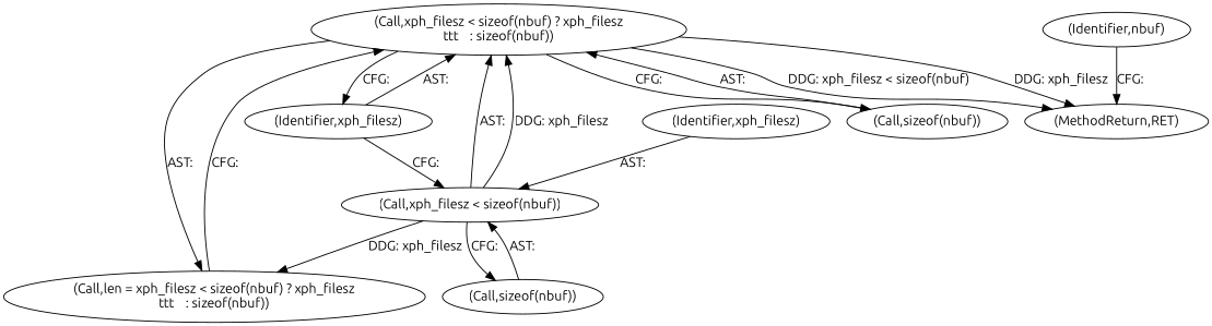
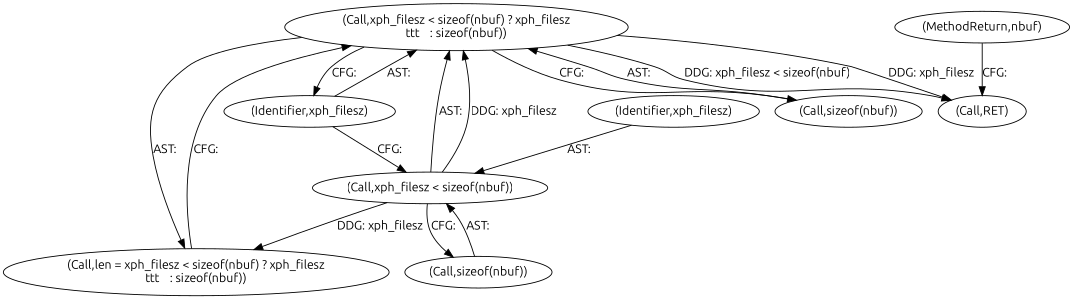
  digraph {
    fontname=Ubuntu
    node [fontname=Ubuntu]
    edge [fontname=Ubuntu]
    n1 [label="(Call,xph_filesz < sizeof(nbuf) ? xph_filesz\n\t\t\t    : sizeof(nbuf))"]
    n2 [label="(Call,len = xph_filesz < sizeof(nbuf) ? xph_filesz\n\t\t\t    : sizeof(nbuf))"]
    n3 [label="(Call,sizeof(nbuf))"]
-   n4 [label="(MethodReturn,RET)"]
+   n4 [label="(Call,RET)"]
    n5 [label="(Identifier,xph_filesz)"]
    n6 [label="(Call,xph_filesz < sizeof(nbuf))"]
    n7 [label="(Call,sizeof(nbuf))"]
-   n8 [label="(Identifier,nbuf)"]
+   n8 [label="(MethodReturn,nbuf)"]
    n9 [label="(Identifier,xph_filesz)"]
    n1 -> n2 [label="AST: "]
    n1 -> n3 [label="CFG: "]
    n1 -> n4 [label="DDG: xph_filesz < sizeof(nbuf)"]
    n1 -> n4 [label="DDG: xph_filesz"]
    n1 -> n5 [label="CFG: "]
    n2 -> n1 [label="CFG: "]
    n3 -> n1 [label="AST: "]
    n5 -> n1 [label="AST: "]
    n5 -> n6 [label="CFG: "]
    n6 -> n1 [label="AST: "]
    n6 -> n1 [label="DDG: xph_filesz"]
    n6 -> n2 [label="DDG: xph_filesz"]
    n6 -> n7 [label="CFG: "]
    n7 -> n6 [label="AST: "]
    n8 -> n4 [label="CFG: "]
    n9 -> n6 [label="AST: "]
  }
